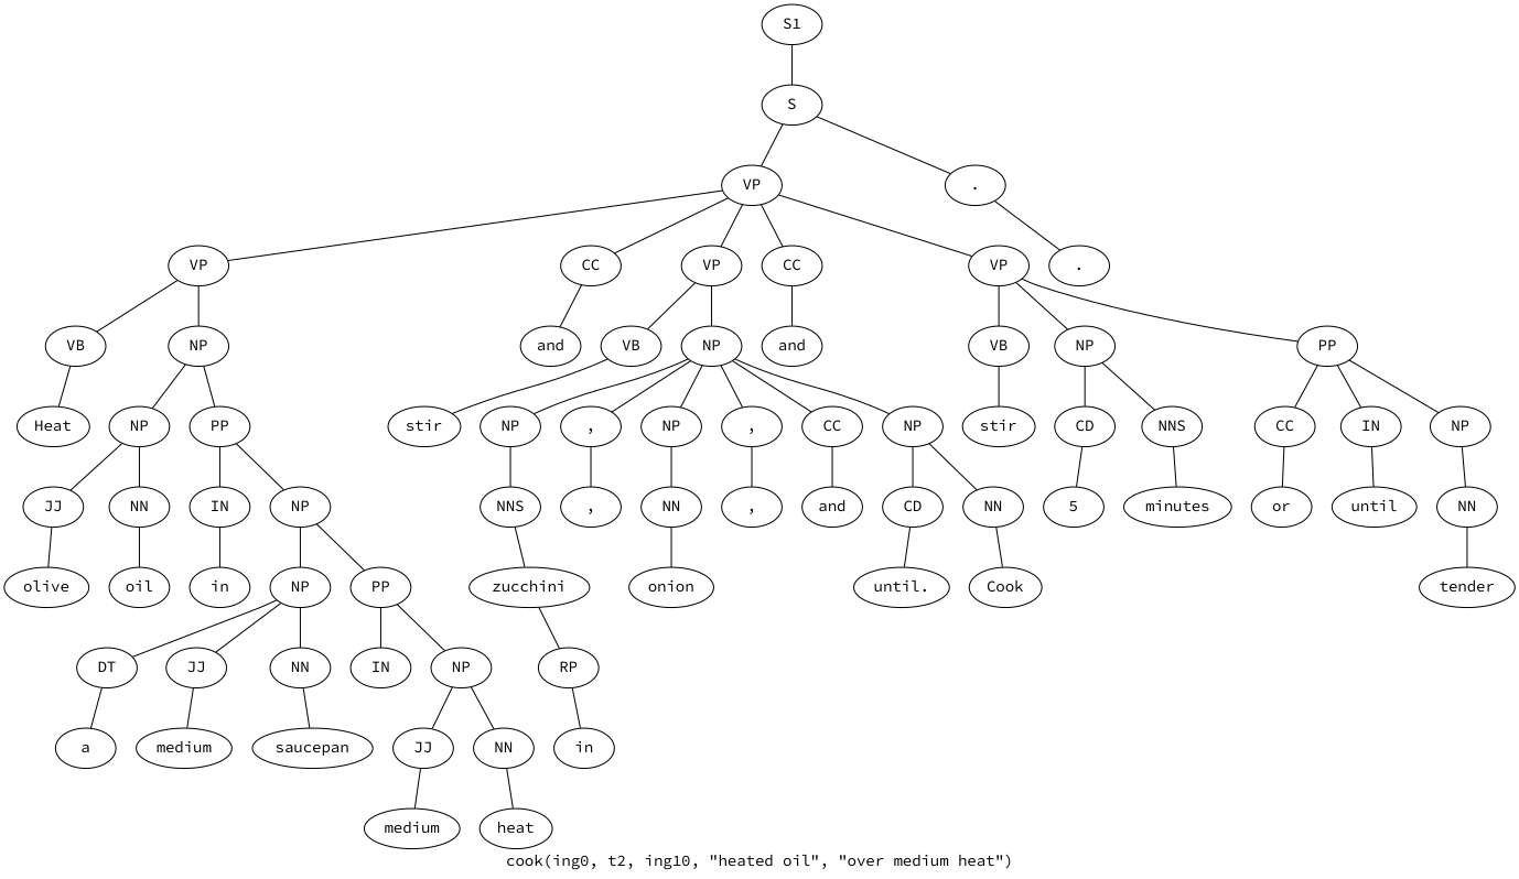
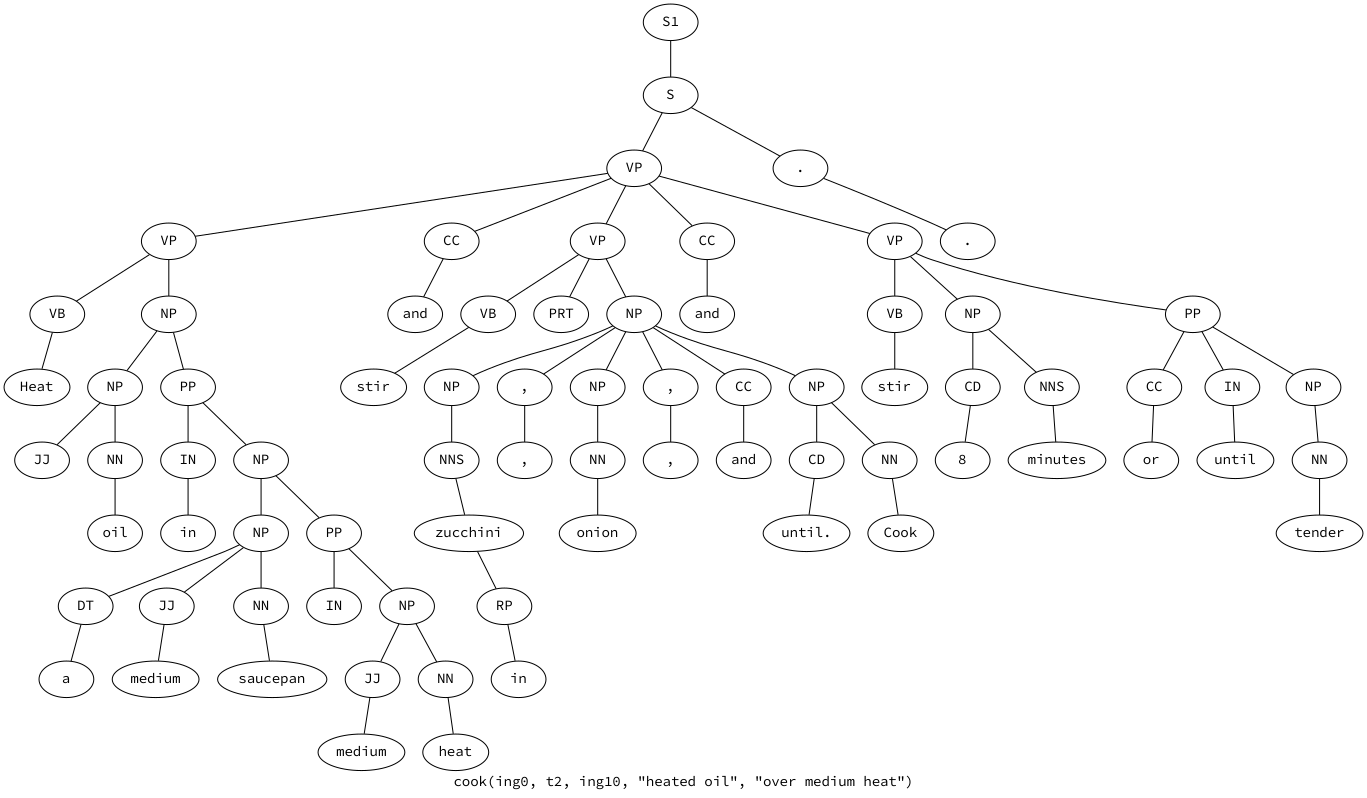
  graph {
    fontname="Source Code Pro"
    label="cook(ing0, t2, ing10, \"heated oil\", \"over medium heat\")"
    node [fontname="Source Code Pro"]
    edge [fontname="Source Code Pro"]
    n1 [label=S1]
    n2 [label=S]
    n3 [label=VP]
    n4 [label="."]
    n5 [label=VP]
    n6 [label=CC]
    n7 [label=VP]
    n8 [label=CC]
    n9 [label=VP]
    n10 [label="."]
    n11 [label=VB]
    n12 [label=NP]
    n13 [label=and]
    n14 [label=VB]
+   n15 [label=PRT]
    n16 [label=NP]
    n17 [label=and]
    n18 [label=VB]
    n19 [label=NP]
    n20 [label=PP]
    n21 [label=Heat]
    n22 [label=NP]
    n23 [label=PP]
    n24 [label=JJ]
    n25 [label=NN]
    n26 [label=IN]
    n27 [label=NP]
-   n28 [label=olive]
    n29 [label=oil]
    n30 [label=in]
    n31 [label=NP]
    n32 [label=PP]
    n33 [label=DT]
    n34 [label=JJ]
    n35 [label=NN]
    n36 [label=IN]
    n37 [label=NP]
    n38 [label=a]
    n39 [label=medium]
    n40 [label=saucepan]
    n41 [label=JJ]
    n42 [label=NN]
    n43 [label=medium]
    n44 [label=heat]
    n45 [label=stir]
    n46 [label=NP]
    n47 [label=","]
    n48 [label=NP]
    n49 [label=","]
    n50 [label=CC]
    n51 [label=NP]
    n52 [label=RP]
    n53 [label=in]
    n54 [label=NNS]
    n55 [label=","]
    n56 [label=NN]
    n57 [label=","]
    n58 [label=and]
    n59 [label=CD]
    n60 [label=NN]
    n61 [label=zucchini]
    n62 [label=onion]
    n63 [label="until."]
    n64 [label=Cook]
    n65 [label=stir]
    n66 [label=CD]
    n67 [label=NNS]
    n68 [label=CC]
    n69 [label=IN]
    n70 [label=NP]
-   n71 [label=5]
+   n71 [label=8]
    n72 [label=minutes]
    n73 [label=or]
    n74 [label=until]
    n75 [label=NN]
    n76 [label=tender]
    n1 -- n2
    n2 -- n3
    n2 -- n4
    n3 -- n5
    n3 -- n6
    n3 -- n7
    n3 -- n8
    n3 -- n9
    n4 -- n10
    n5 -- n11
    n5 -- n12
    n6 -- n13
    n7 -- n14
+   n7 -- n15
    n7 -- n16
    n8 -- n17
    n9 -- n18
    n9 -- n19
    n9 -- n20
    n11 -- n21
    n12 -- n22
    n12 -- n23
    n14 -- n45
    n16 -- n46
    n16 -- n47
    n16 -- n48
    n16 -- n49
    n16 -- n50
    n16 -- n51
    n18 -- n65
    n19 -- n66
    n19 -- n67
    n20 -- n68
    n20 -- n69
    n20 -- n70
    n22 -- n24
    n22 -- n25
    n23 -- n26
    n23 -- n27
-   n24 -- n28
    n25 -- n29
    n26 -- n30
    n27 -- n31
    n27 -- n32
    n31 -- n33
    n31 -- n34
    n31 -- n35
    n32 -- n36
    n32 -- n37
    n33 -- n38
    n34 -- n39
    n35 -- n40
    n37 -- n41
    n37 -- n42
    n41 -- n43
    n42 -- n44
    n46 -- n54
    n47 -- n55
    n48 -- n56
    n49 -- n57
    n50 -- n58
    n51 -- n59
    n51 -- n60
    n52 -- n53
    n54 -- n61
    n56 -- n62
    n59 -- n63
    n60 -- n64
    n61 -- n52
    n66 -- n71
    n67 -- n72
    n68 -- n73
    n69 -- n74
    n70 -- n75
    n75 -- n76
  }
